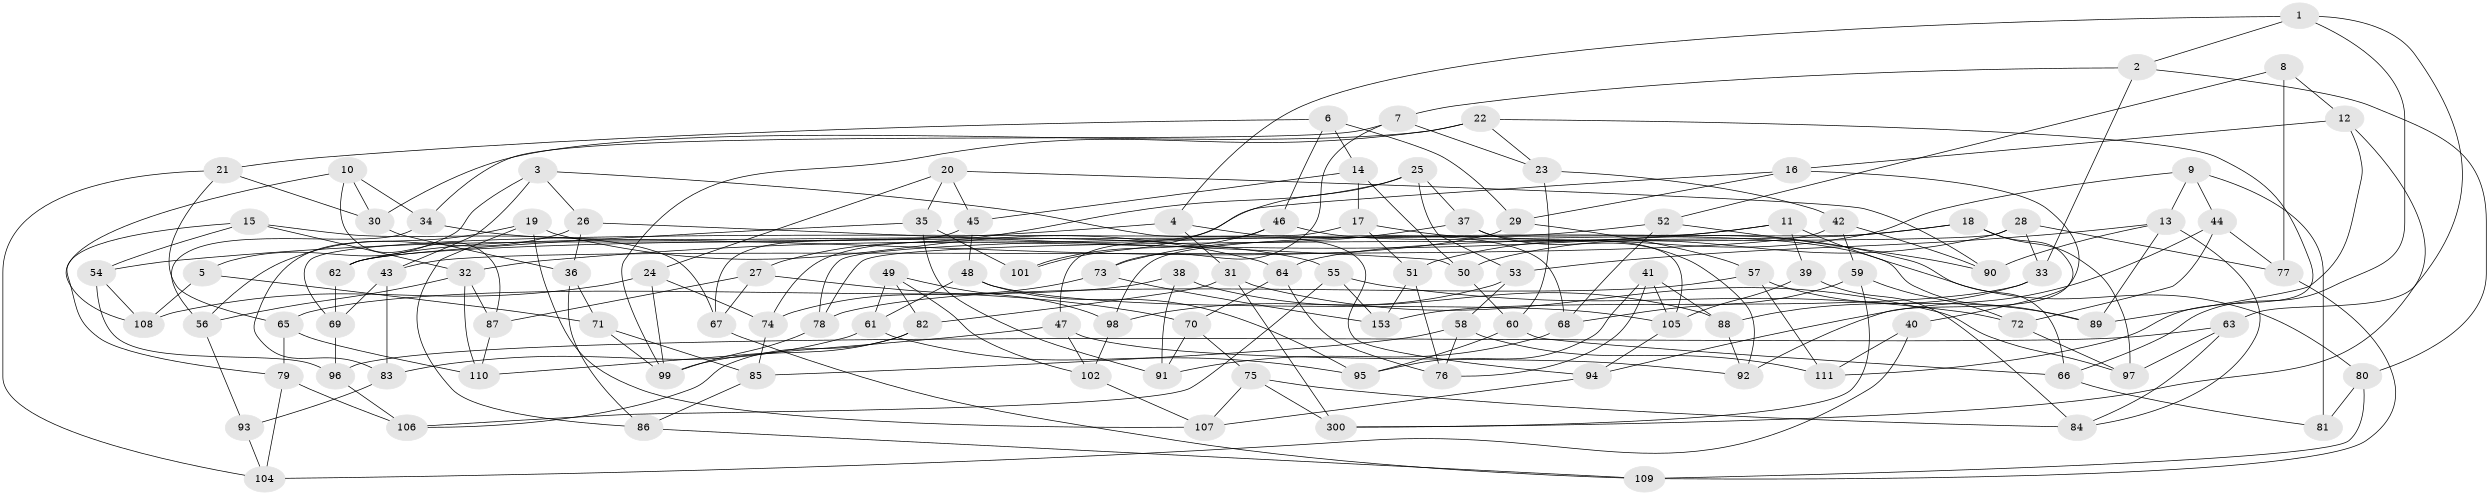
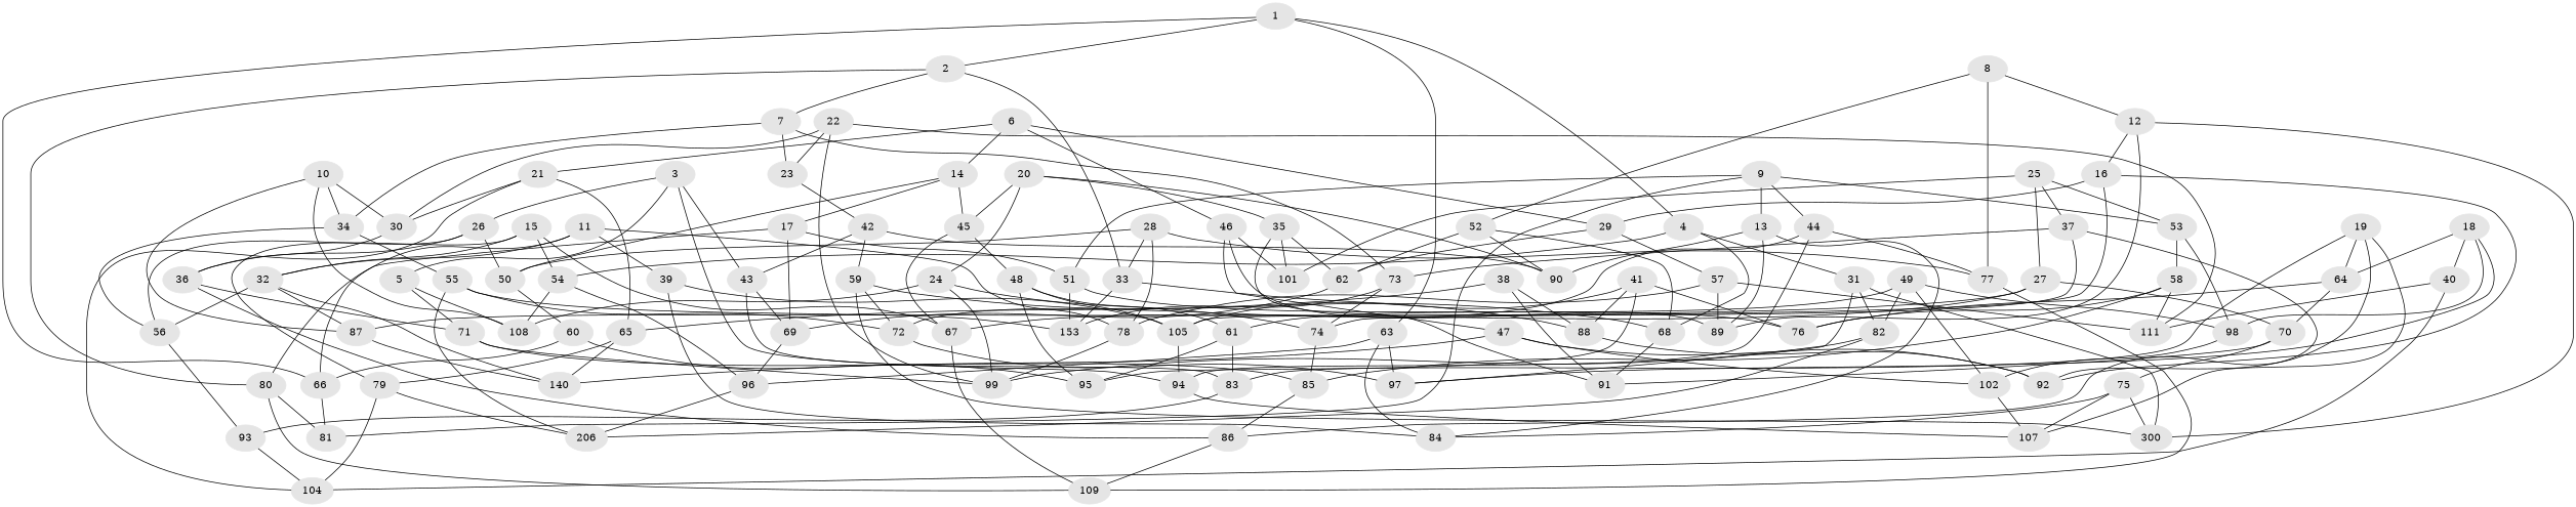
  graph {
    node [color=gray90 style=filled]
    1
    2
    4
    63
    66
    7
    33
    80
    31
    54
    68
    84
    97
    96
    81
    23
    34
    73
    88
    n20 [label=153]
    109
    3
    5
    26
    43
    94
    71
    108
    50
    36
    56
    69
    83
    107
    n35 [label=300]
    82
    91
    99
    85
    6
    14
    21
    29
    46
    17
    45
    30
    65
    104
    57
    62
    89
    101
    47
    42
    60
    55
    74
    8
    12
    52
    77
    16
    51
    76
    90
    9
    13
    44
    53
    72
    98
    58
    10
    87
-   110
+   110 [label=140]
    11
    32
    39
    78
    105
    92
    67
    48
    15
    79
-   106
+   106 [label=206]
    18
    40
    64
    111
    70
    102
    19
    86
    93
    20
    24
    35
    22
    59
    95
    25
    27
    37
    75
    28
    38
    41
    61
    49
    1 -- 2
    1 -- 4
    1 -- 63
    1 -- 66
    2 -- 7
    2 -- 33
    2 -- 80
    4 -- 31
    4 -- 54
    4 -- 68
    63 -- 84
    63 -- 97
    63 -- 96
    66 -- 81
    7 -- 23
    7 -- 34
    7 -- 73
    33 -- 88
    33 -- n20
    80 -- 81
    80 -- 109
    31 -- 97
    31 -- n35
    31 -- 82
    54 -- 96
    54 -- 108
    68 -- 91
    96 -- 106
    23 -- 42
-   23 -- 60
    34 -- 56
    34 -- 55
    73 -- n20
    73 -- 74
    88 -- 92
    3 -- 5
    3 -- 26
    3 -- 43
    3 -- 94
    5 -- 71
    5 -- 108
    26 -- 50
    26 -- 36
    26 -- 56
    43 -- 69
    43 -- 83
    94 -- 107
    71 -- 99
    71 -- 85
    50 -- 60
    36 -- 71
    36 -- 86
    56 -- 93
    69 -- 96
    83 -- 93
    82 -- 99
    82 -- 106
    85 -- 86
    6 -- 14
    6 -- 21
    6 -- 29
    6 -- 46
    14 -- 50
    14 -- 17
    14 -- 45
    21 -- 30
    21 -- 65
    21 -- 104
    29 -- 57
    29 -- 62
    46 -- 89
    46 -- 101
    46 -- 47
    17 -- 80
    17 -- 69
    17 -- 51
    45 -- 67
    45 -- 48
    30 -- 36
    65 -- 110
    65 -- 79
    57 -- 89
    57 -- 78
    57 -- 111
    62 -- 69
    47 -- 110
    47 -- 92
    47 -- 102
    42 -- 43
    42 -- 90
    42 -- 59
    60 -- 66
    60 -- 95
    55 -- n20
    55 -- 72
    55 -- 106
    74 -- 85
    8 -- 12
    8 -- 52
    8 -- 77
    12 -- n35
    12 -- 89
    12 -- 16
    52 -- 68
    52 -- 62
    52 -- 90
    77 -- 109
    16 -- 29
    16 -- 74
    16 -- 92
    51 -- n20
    51 -- 76
    9 -- 81
    9 -- 51
    9 -- 13
    9 -- 44
-   13 -- 53
+   9 -- 53
    13 -- 84
    13 -- 89
    13 -- 90
    44 -- 94
    44 -- 77
    44 -- 72
    53 -- 98
    53 -- 58
    72 -- 97
    98 -- 102
    58 -- 85
    58 -- 76
    58 -- 111
    10 -- 34
    10 -- 108
    10 -- 30
    10 -- 87
    87 -- 110
    11 -- 66
    11 -- 32
    11 -- 39
    11 -- 78
    32 -- 56
    32 -- 87
    32 -- 110
    39 -- 84
    39 -- 105
    78 -- 99
    105 -- 94
    67 -- 109
    48 -- 105
    48 -- 95
    48 -- 61
    15 -- 54
    15 -- 32
    15 -- 67
    15 -- 79
    79 -- 104
    79 -- 106
    18 -- 97
    18 -- 98
    18 -- 40
    18 -- 64
    40 -- 104
    40 -- 111
    64 -- 76
    64 -- 70
    70 -- 91
    70 -- 75
    102 -- 107
    19 -- 83
    19 -- 107
    19 -- 64
    19 -- 86
    86 -- 109
    93 -- 104
    20 -- 45
    20 -- 90
    20 -- 24
    20 -- 35
    24 -- 108
    24 -- 99
    24 -- 74
    35 -- 91
    35 -- 62
    35 -- 101
    22 -- 23
    22 -- 99
    22 -- 30
    22 -- 111
    59 -- 68
    59 -- n35
    59 -- 72
    25 -- 101
    25 -- 53
    25 -- 27
    25 -- 37
    27 -- 87
    27 -- 67
    27 -- 70
    37 -- 73
    37 -- 105
    37 -- 92
    75 -- 84
    75 -- 107
    75 -- n35
    28 -- 33
    28 -- 50
    28 -- 77
    28 -- 78
    38 -- 88
    38 -- 91
    38 -- 65
    41 -- 88
    41 -- 76
    41 -- 105
    41 -- 95
    61 -- 83
    61 -- 95
    49 -- 82
    49 -- 98
    49 -- 102
    49 -- 61
  }
